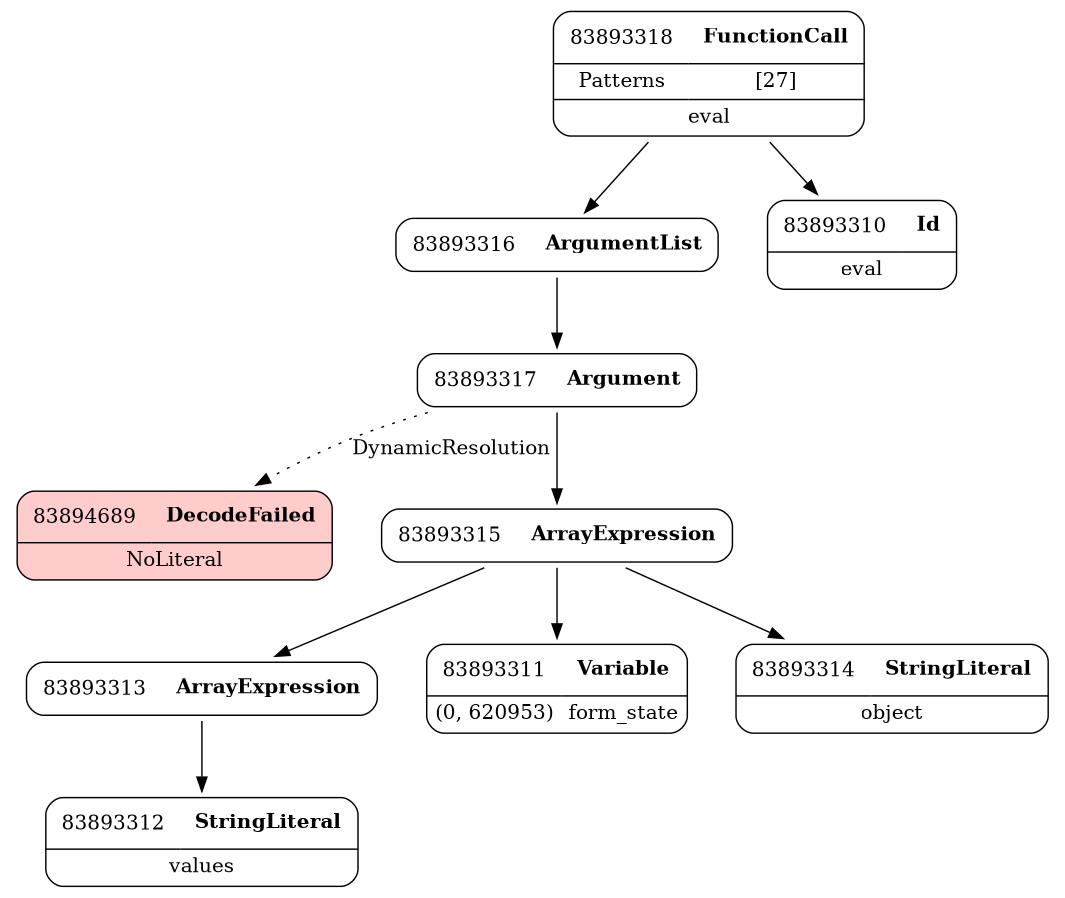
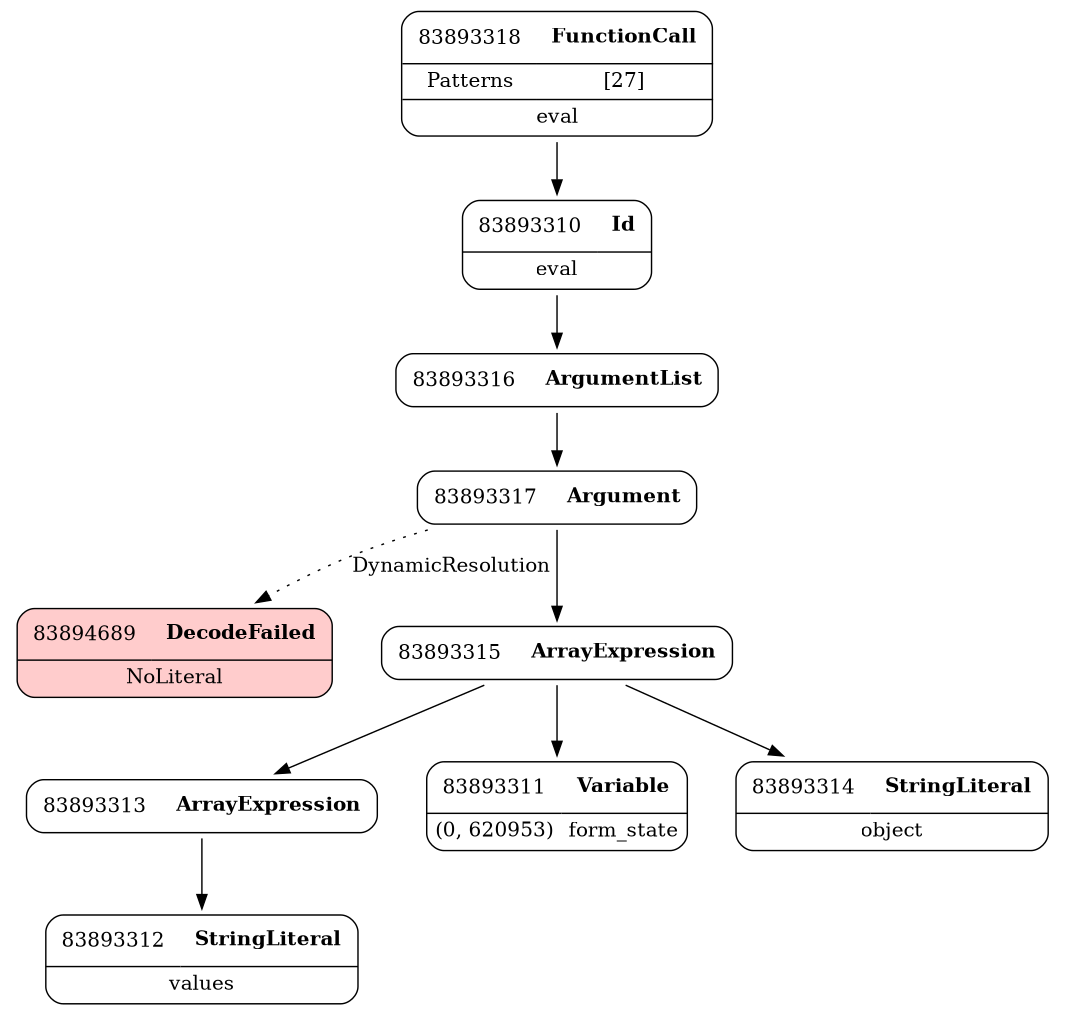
  digraph {
    node [shape=none]
    edge [weight=2]
    n1 [label=<<TABLE border='1' cellspacing='0' cellpadding='10' style='rounded' ><TR><TD border='0'>83893312</TD><TD border='0'><B>StringLiteral</B></TD></TR><HR/><TR><TD border='0' cellpadding='5' colspan='2'>values</TD></TR></TABLE>>]
    n2 [label=<<TABLE border='1' cellspacing='0' cellpadding='10' style='rounded' ><TR><TD border='0'>83893313</TD><TD border='0'><B>ArrayExpression</B></TD></TR></TABLE>>]
    n3 [label=<<TABLE border='1' cellspacing='0' cellpadding='10' style='rounded' ><TR><TD border='0'>83893311</TD><TD border='0'><B>Variable</B></TD></TR><HR/><TR><TD border='0' cellpadding='5'>(0, 620953)</TD><TD border='0' cellpadding='5'>form_state</TD></TR></TABLE>>]
    n4 [label=<<TABLE border='1' cellspacing='0' cellpadding='10' style='rounded' bgcolor='#FFCCCC' ><TR><TD border='0'>83894689</TD><TD border='0'><B>DecodeFailed</B></TD></TR><HR/><TR><TD border='0' cellpadding='5' colspan='2'>NoLiteral</TD></TR></TABLE>>]
    n5 [label=<<TABLE border='1' cellspacing='0' cellpadding='10' style='rounded' ><TR><TD border='0'>83893314</TD><TD border='0'><B>StringLiteral</B></TD></TR><HR/><TR><TD border='0' cellpadding='5' colspan='2'>object</TD></TR></TABLE>>]
    n6 [label=<<TABLE border='1' cellspacing='0' cellpadding='10' style='rounded' ><TR><TD border='0'>83893315</TD><TD border='0'><B>ArrayExpression</B></TD></TR></TABLE>>]
    n7 [label=<<TABLE border='1' cellspacing='0' cellpadding='10' style='rounded' ><TR><TD border='0'>83893316</TD><TD border='0'><B>ArgumentList</B></TD></TR></TABLE>>]
    n8 [label=<<TABLE border='1' cellspacing='0' cellpadding='10' style='rounded' ><TR><TD border='0'>83893317</TD><TD border='0'><B>Argument</B></TD></TR></TABLE>>]
    n9 [label=<<TABLE border='1' cellspacing='0' cellpadding='10' style='rounded' ><TR><TD border='0'>83893318</TD><TD border='0'><B>FunctionCall</B></TD></TR><HR/><TR><TD border='0' cellpadding='5'>Patterns</TD><TD border='0' cellpadding='5'>[27]</TD></TR><HR/><TR><TD border='0' cellpadding='5' colspan='2'>eval</TD></TR></TABLE>>]
    n10 [label=<<TABLE border='1' cellspacing='0' cellpadding='10' style='rounded' ><TR><TD border='0'>83893310</TD><TD border='0'><B>Id</B></TD></TR><HR/><TR><TD border='0' cellpadding='5' colspan='2'>eval</TD></TR></TABLE>>]
    n2 -> n1
    n6 -> n2
    n6 -> n3
    n6 -> n5
    n7 -> n8
    n8 -> n4 [label=DynamicResolution style=dotted weight=""]
    n8 -> n6
-   n9 -> n7
+   n10 -> n7
    n9 -> n10
  }
